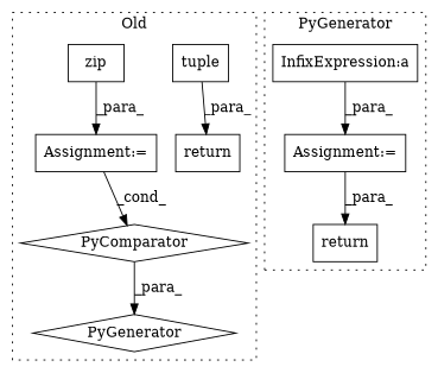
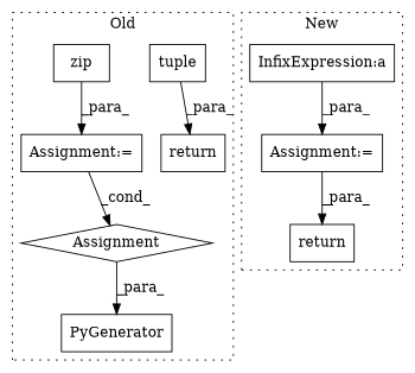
  digraph {
    node [a=32 l=7 s=1911 shape=box]
    n1 [l="15,-3" label=tuple s="1798,1962"]
    n2 [a=41 label=return s=1791]
    n3 [a=7 l=45 label="Assignment:="]
-   n4 [a=113 l=45 label=PyComparator shape=diamond]
-   n5 [a=107 l=149 label=PyGenerator s=1813 shape=diamond]
+   n4 [a=113 l=45 label=Assignment shape=diamond]
+   n5 [a=107 l=149 label=PyGenerator s=1813]
    n6 [l="4,1" label=zip s="1930,1946"]
    n7 [a=41 label=return s=969]
    n8 [a=7 l=1 label="Assignment:=" s=923]
    n9 [a=27 l=3 label="InfixExpression:a" s=941]
    subgraph cluster_1 {
      label=Old
      style=dotted
      n1
      n2
      n3
      n4
      n5
      n6
    }
    subgraph cluster_2 {
-     label=PyGenerator
+     label=New
      style=dotted
      n7
      n8
      n9
    }
    n1 -> n2 [label=_para_]
    n3 -> n4 [label=_cond_]
    n4 -> n5 [label=_para_]
    n6 -> n3 [label=_para_]
    n8 -> n7 [label=_para_]
    n9 -> n8 [label=_para_]
  }
